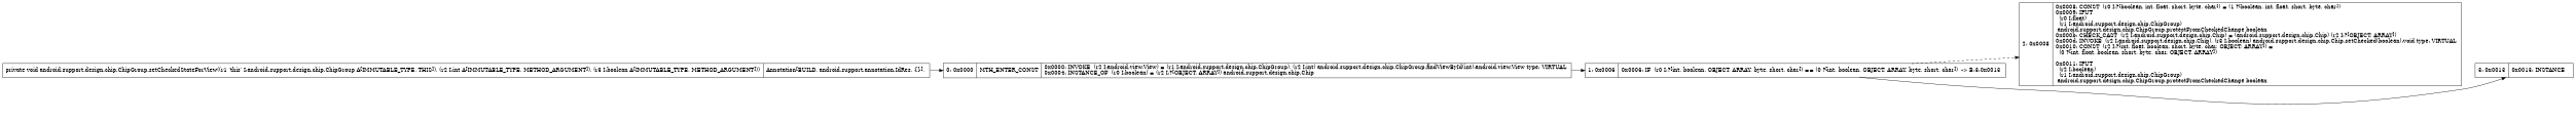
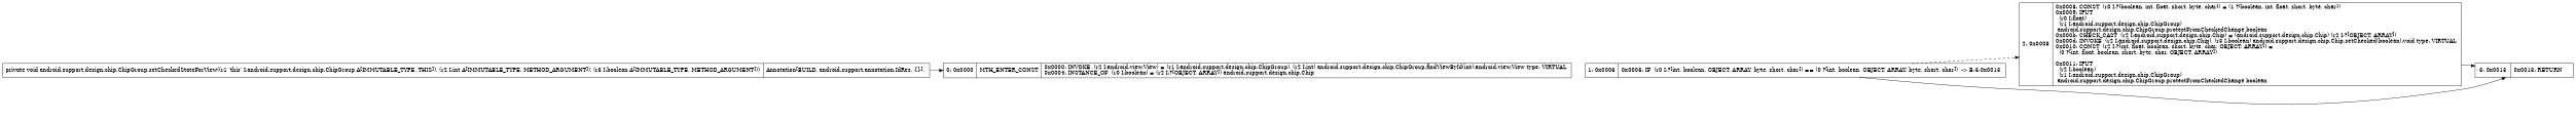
  digraph {
    rankdir=LR
    node [shape=record]
    n1 [label="{0\:\ 0x0000|MTH_ENTER_CONST\l|0x0000: INVOKE  (r2 I:android.view.View) = (r1 I:android.support.design.chip.ChipGroup), (r2 I:int) android.support.design.chip.ChipGroup.findViewById(int):android.view.View type: VIRTUAL \l0x0004: INSTANCE_OF  (r0 I:boolean) = (r2 I:?[OBJECT, ARRAY]) android.support.design.chip.Chip \l}"]
    n2 [label="{1\:\ 0x0006|0x0006: IF  (r0 I:?[int, boolean, OBJECT, ARRAY, byte, short, char]) == (0 ?[int, boolean, OBJECT, ARRAY, byte, short, char])  \-\> B:3:0x0013 \l}"]
    n3 [label="{2\:\ 0x0008|0x0008: CONST  (r0 I:?[boolean, int, float, short, byte, char]) = (1 ?[boolean, int, float, short, byte, char]) \l0x0009: IPUT  \l  (r0 I:float)\l  (r1 I:android.support.design.chip.ChipGroup)\l android.support.design.chip.ChipGroup.protectFromCheckedChange boolean \l0x000b: CHECK_CAST  (r2 I:android.support.design.chip.Chip) = (android.support.design.chip.Chip) (r2 I:?[OBJECT, ARRAY]) \l0x000d: INVOKE  (r2 I:android.support.design.chip.Chip), (r3 I:boolean) android.support.design.chip.Chip.setChecked(boolean):void type: VIRTUAL \l0x0010: CONST  (r2 I:?[int, float, boolean, short, byte, char, OBJECT, ARRAY]) = \l  (0 ?[int, float, boolean, short, byte, char, OBJECT, ARRAY])\l \l0x0011: IPUT  \l  (r2 I:boolean)\l  (r1 I:android.support.design.chip.ChipGroup)\l android.support.design.chip.ChipGroup.protectFromCheckedChange boolean \l}"]
-   n4 [label="{3\:\ 0x0013|0x0013: INSTANCE   \l}"]
+   n4 [label="{3\:\ 0x0013|0x0013: RETURN   \l}"]
    n5 [label="{private void android.support.design.chip.ChipGroup.setCheckedStateForView((r1 'this' I:android.support.design.chip.ChipGroup A[IMMUTABLE_TYPE, THIS]), (r2 I:int A[IMMUTABLE_TYPE, METHOD_ARGUMENT]), (r3 I:boolean A[IMMUTABLE_TYPE, METHOD_ARGUMENT]))  | Annotation[BUILD, android.support.annotation.IdRes, \{\}], \l}"]
-   n1 -> n2
    n2 -> n3 [style=dashed]
    n2 -> n4
+   n3 -> n4
    n5 -> n1
  }
